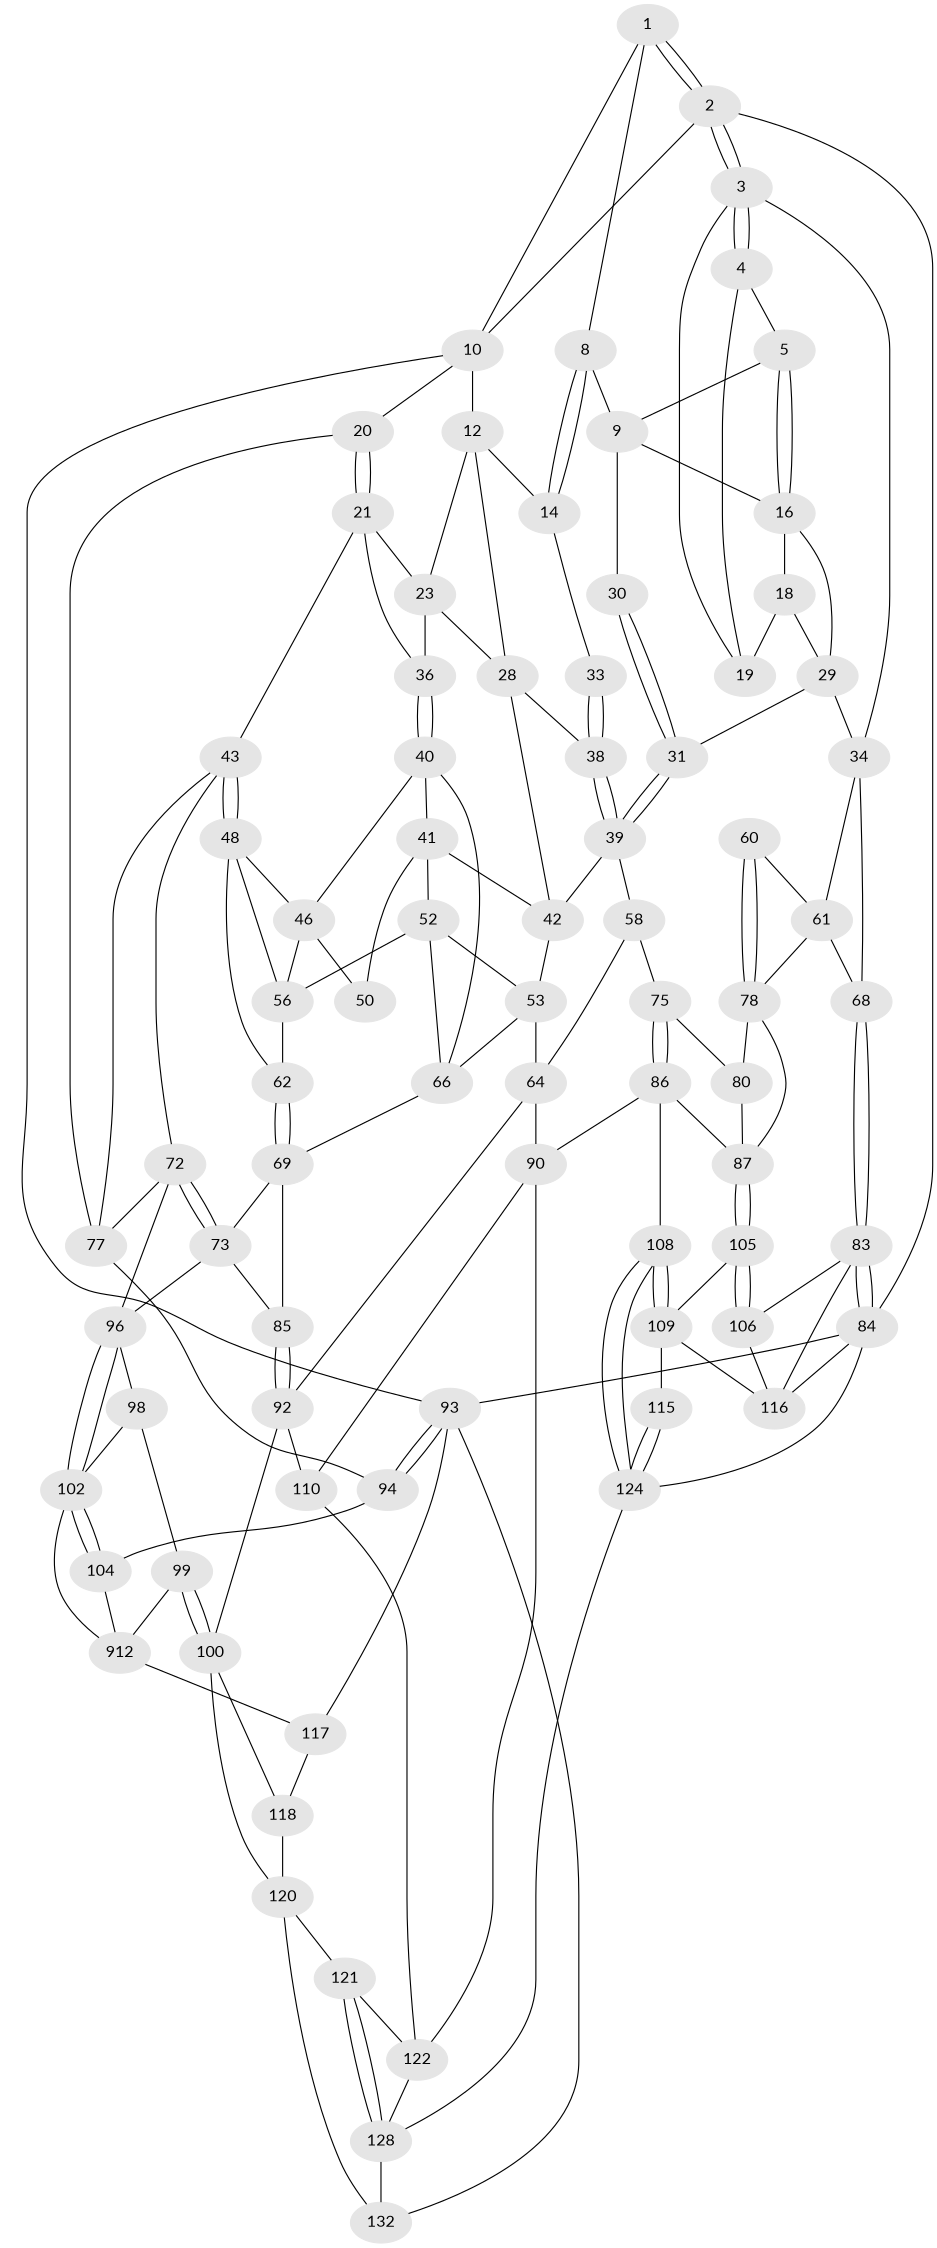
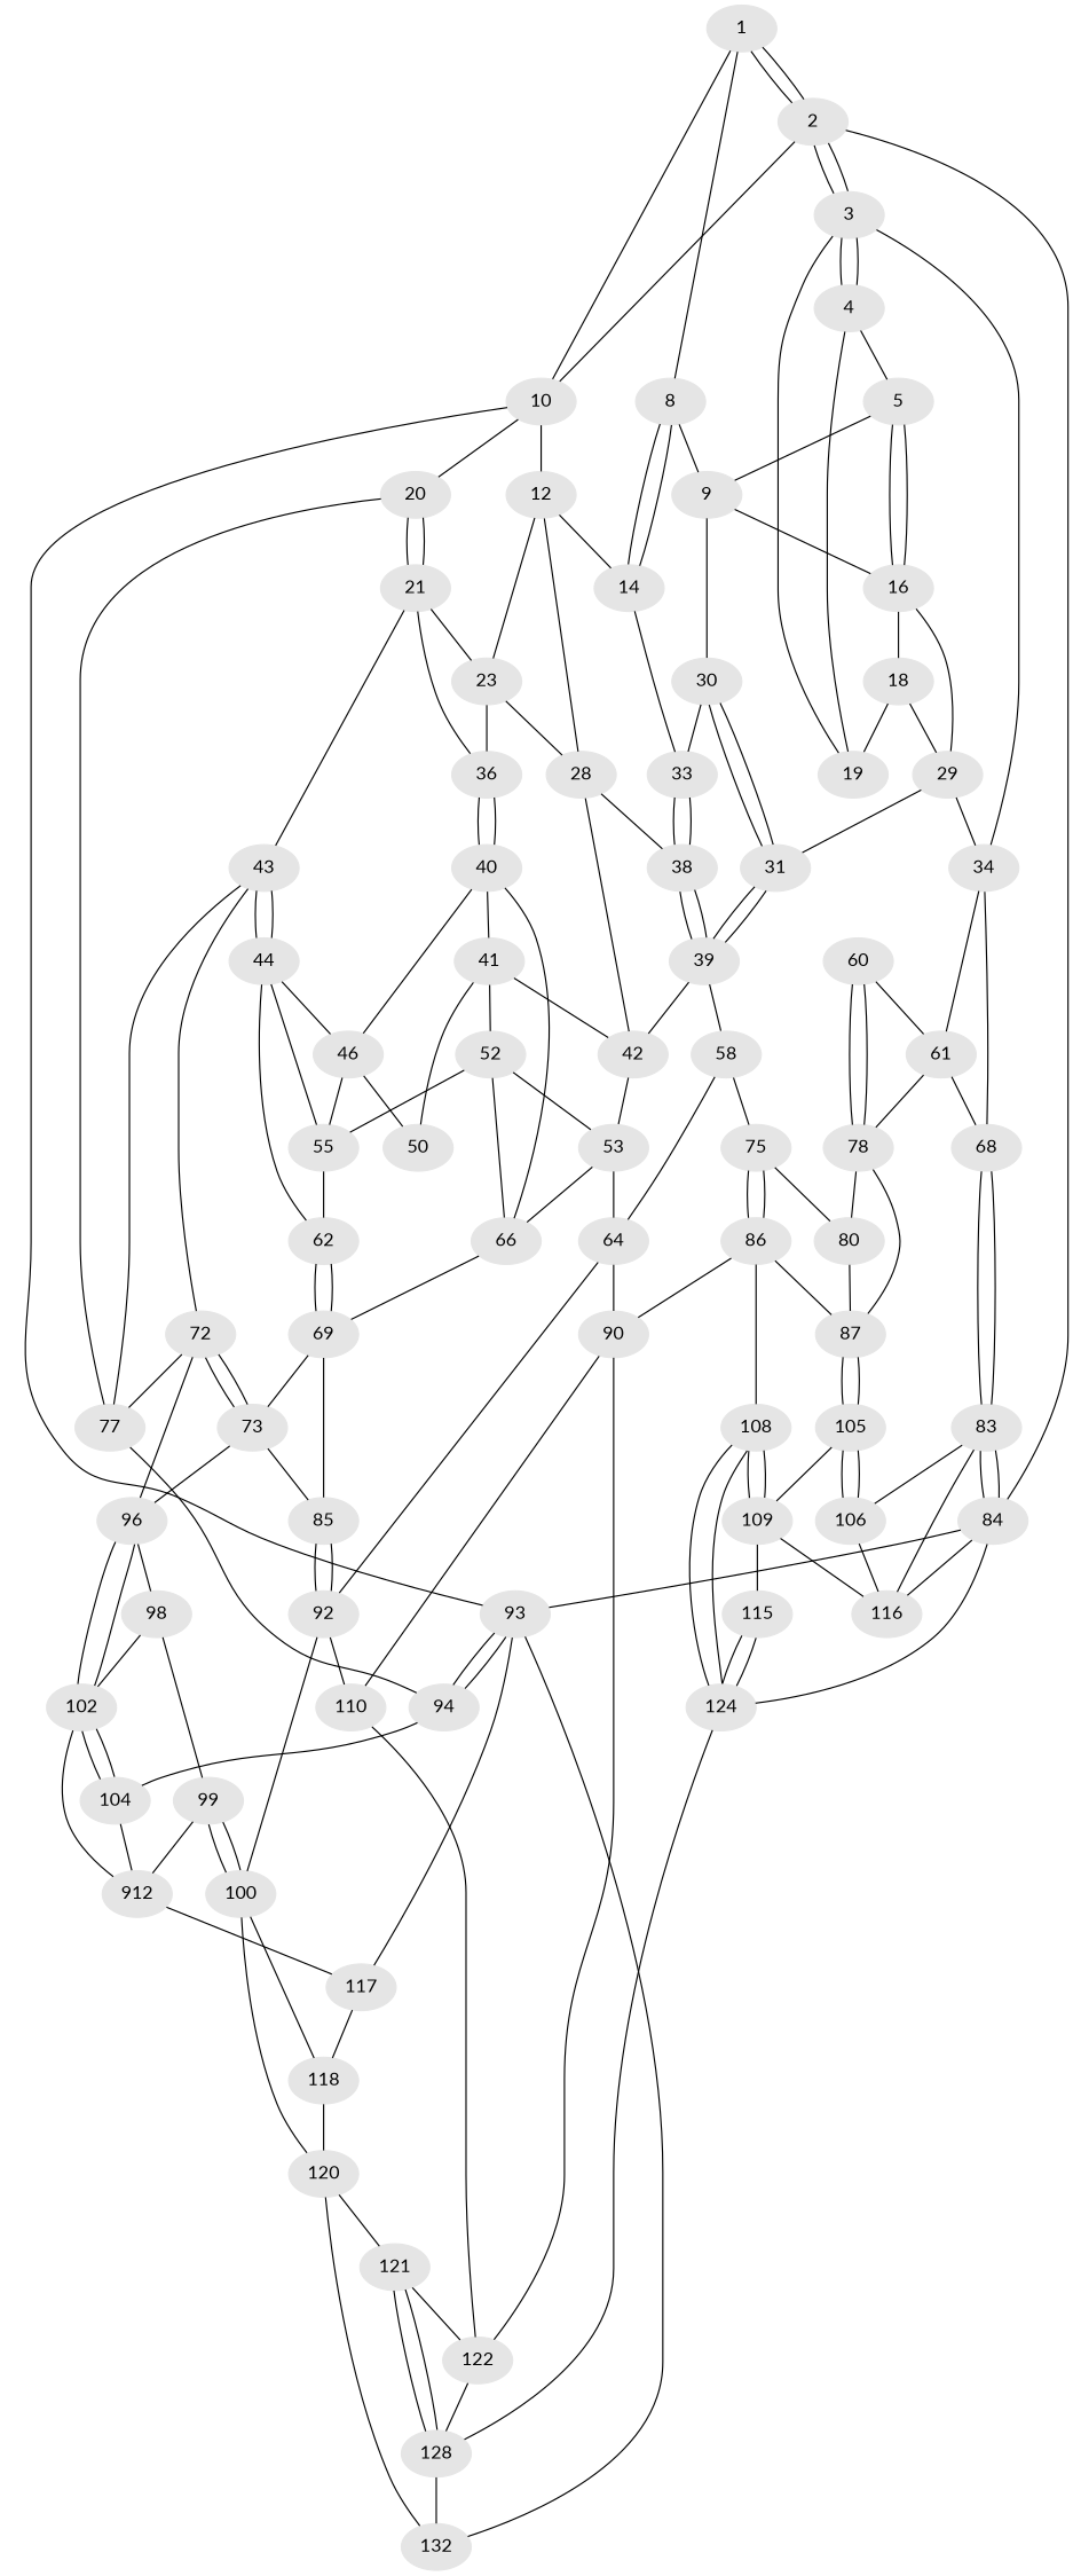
  graph {
    fontname=Lato
    node [color=gray90 fontname=Lato style=filled]
    edge [fontname=Lato]
    1 [super="+7"]
    2
    8
    10 [super="+11"]
    3 [super="+24"]
    84 [super="+126"]
    9 [super="+15"]
    14
    12 [super="+13"]
    20
    93 [super="+130"]
    4
    19 [super="+25"]
    34 [super="+35"]
    116 [super="+123"]
    124 [super="+125"]
    5 [super="+6"]
    61 [super="+67"]
    68
    16 [super="+17"]
    30
    18 [super="+26"]
    29 [super="+32"]
    33
    31
    23 [super="+27"]
    28 [super="+37"]
    21 [super="+22"]
    77 [super="+81"]
    94 [super="+95"]
    117
    132
    36
    38
    42 [super="+48"]
    43 [super="+71"]
    40 [super="+47"]
-   44 [super="+45" label=48]
+   44 [super="+45"]
    72 [super="+82"]
    39 [super="+49"]
    53 [super="+63"]
    58 [super="+65"]
    78 [super="+79"]
    83 [super="+107"]
    41 [super="+51"]
    46 [super="+54"]
    66
    64 [super="+89"]
    75 [super="+76"]
    50
    52 [super="+57"]
-   55 [super="+56" label=56]
+   55 [super="+56"]
    62
    73 [super="+74"]
    96 [super="+97"]
    69 [super="+70"]
    90 [super="+111"]
    92 [super="+101"]
    80
    86 [super="+91"]
    60
    87 [super="+88"]
    85
    110
    122 [super="+127"]
    100 [super="+119"]
    106
    98
    102 [super="+103"]
    108
    104 [super="+113"]
    105
    128 [super="+129"]
    109
    118
    120 [super="+131"]
    n77 [label=912 super="+114"]
    99
    121
    115
    1 -- 2
    1 -- 2
    1 -- 8
    1 -- 10
    2 -- 10
    2 -- 3
    2 -- 3
    2 -- 84
    8 -- 9
    8 -- 14
    8 -- 14
    10 -- 12
    10 -- 20
    10 -- 93
    3 -- 4
    3 -- 4
    3 -- 19
    3 -- 34
    84 -- 93
    84 -- 116
    84 -- 124
    9 -- 16
    9 -- 30
    14 -- 33
    12 -- 14
    12 -- 23
    12 -- 28
    20 -- 21
    20 -- 21
    20 -- 77
    93 -- 94
    93 -- 94
    93 -- 117
    93 -- 132
    4 -- 19
    4 -- 5
    34 -- 61
    34 -- 68
    124 -- 128
    5 -- 9
    5 -- 16
    5 -- 16
    61 -- 68
    61 -- 78
    68 -- 83
    68 -- 83
    16 -- 18
    16 -- 29
+   30 -- 33
    30 -- 31
    30 -- 31
    18 -- 19 [weight=2]
    18 -- 29
    29 -- 34
    29 -- 31
    33 -- 38
    33 -- 38
    31 -- 39
    31 -- 39
    23 -- 28
    23 -- 36
    28 -- 38
    28 -- 42
    21 -- 23
    21 -- 36
    21 -- 43
    77 -- 94
    94 -- 104 [weight=2]
    117 -- 118
    36 -- 40
    36 -- 40
    38 -- 39
    38 -- 39
    42 -- 53
    43 -- 77
    43 -- 44
    43 -- 44
    43 -- 72
    40 -- 41
    40 -- 46
    40 -- 66
    44 -- 46
    44 -- 55
    44 -- 62
    72 -- 77
    72 -- 73
    72 -- 73
    72 -- 96
    39 -- 42
    39 -- 58
    53 -- 66
    53 -- 64
    58 -- 64
    58 -- 75
    78 -- 80
    78 -- 87
    83 -- 84
    83 -- 84
    83 -- 116
    83 -- 106
    41 -- 42
    41 -- 50
    41 -- 52
    46 -- 50
    46 -- 55
    66 -- 69
    64 -- 90
    64 -- 92
    75 -- 80
    75 -- 86
    75 -- 86
    52 -- 53
    52 -- 66
    52 -- 55
    55 -- 62
    62 -- 69
    62 -- 69
    73 -- 96
    73 -- 85
    96 -- 98
    96 -- 102
    96 -- 102
    69 -- 73
    69 -- 85
    90 -- 110
    90 -- 122
    92 -- 110
    92 -- 100
    80 -- 87
    86 -- 90
    86 -- 87
    86 -- 108
    60 -- 61
    60 -- 78
    60 -- 78
    87 -- 105
    87 -- 105
    85 -- 92
    85 -- 92
    110 -- 122
    122 -- 128
    100 -- 118
    100 -- 120
    106 -- 116
    98 -- 102
    98 -- 99
    102 -- 104
    102 -- 104
    102 -- n77
    108 -- 124
    108 -- 124
    108 -- 109
    108 -- 109
    104 -- n77
    105 -- 106
    105 -- 106
    105 -- 109
    128 -- 132
    109 -- 116
    109 -- 115
    118 -- 120
    120 -- 132
    120 -- 121
    n77 -- 117
    99 -- 100
    99 -- 100
    99 -- n77
    121 -- 122
    121 -- 128
    121 -- 128
    115 -- 124
    115 -- 124
  }
